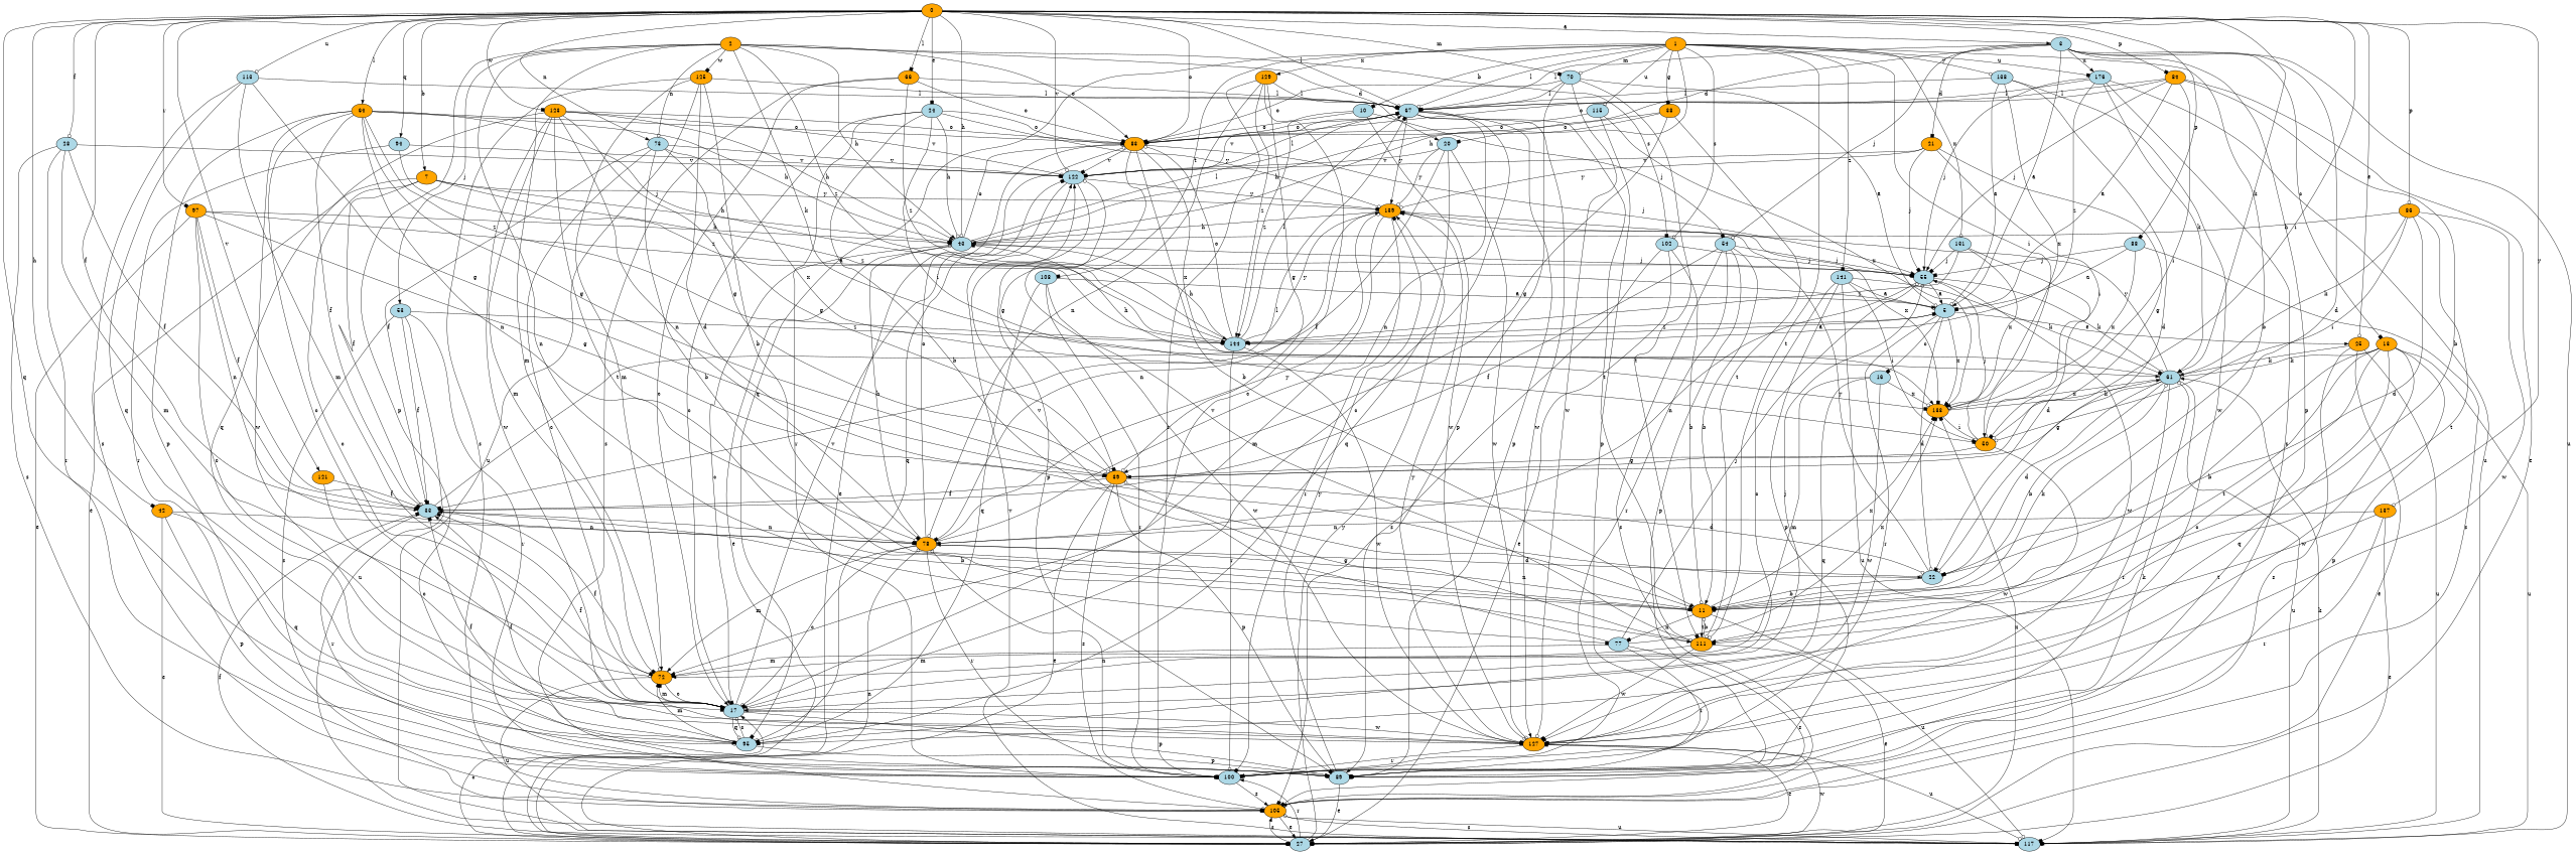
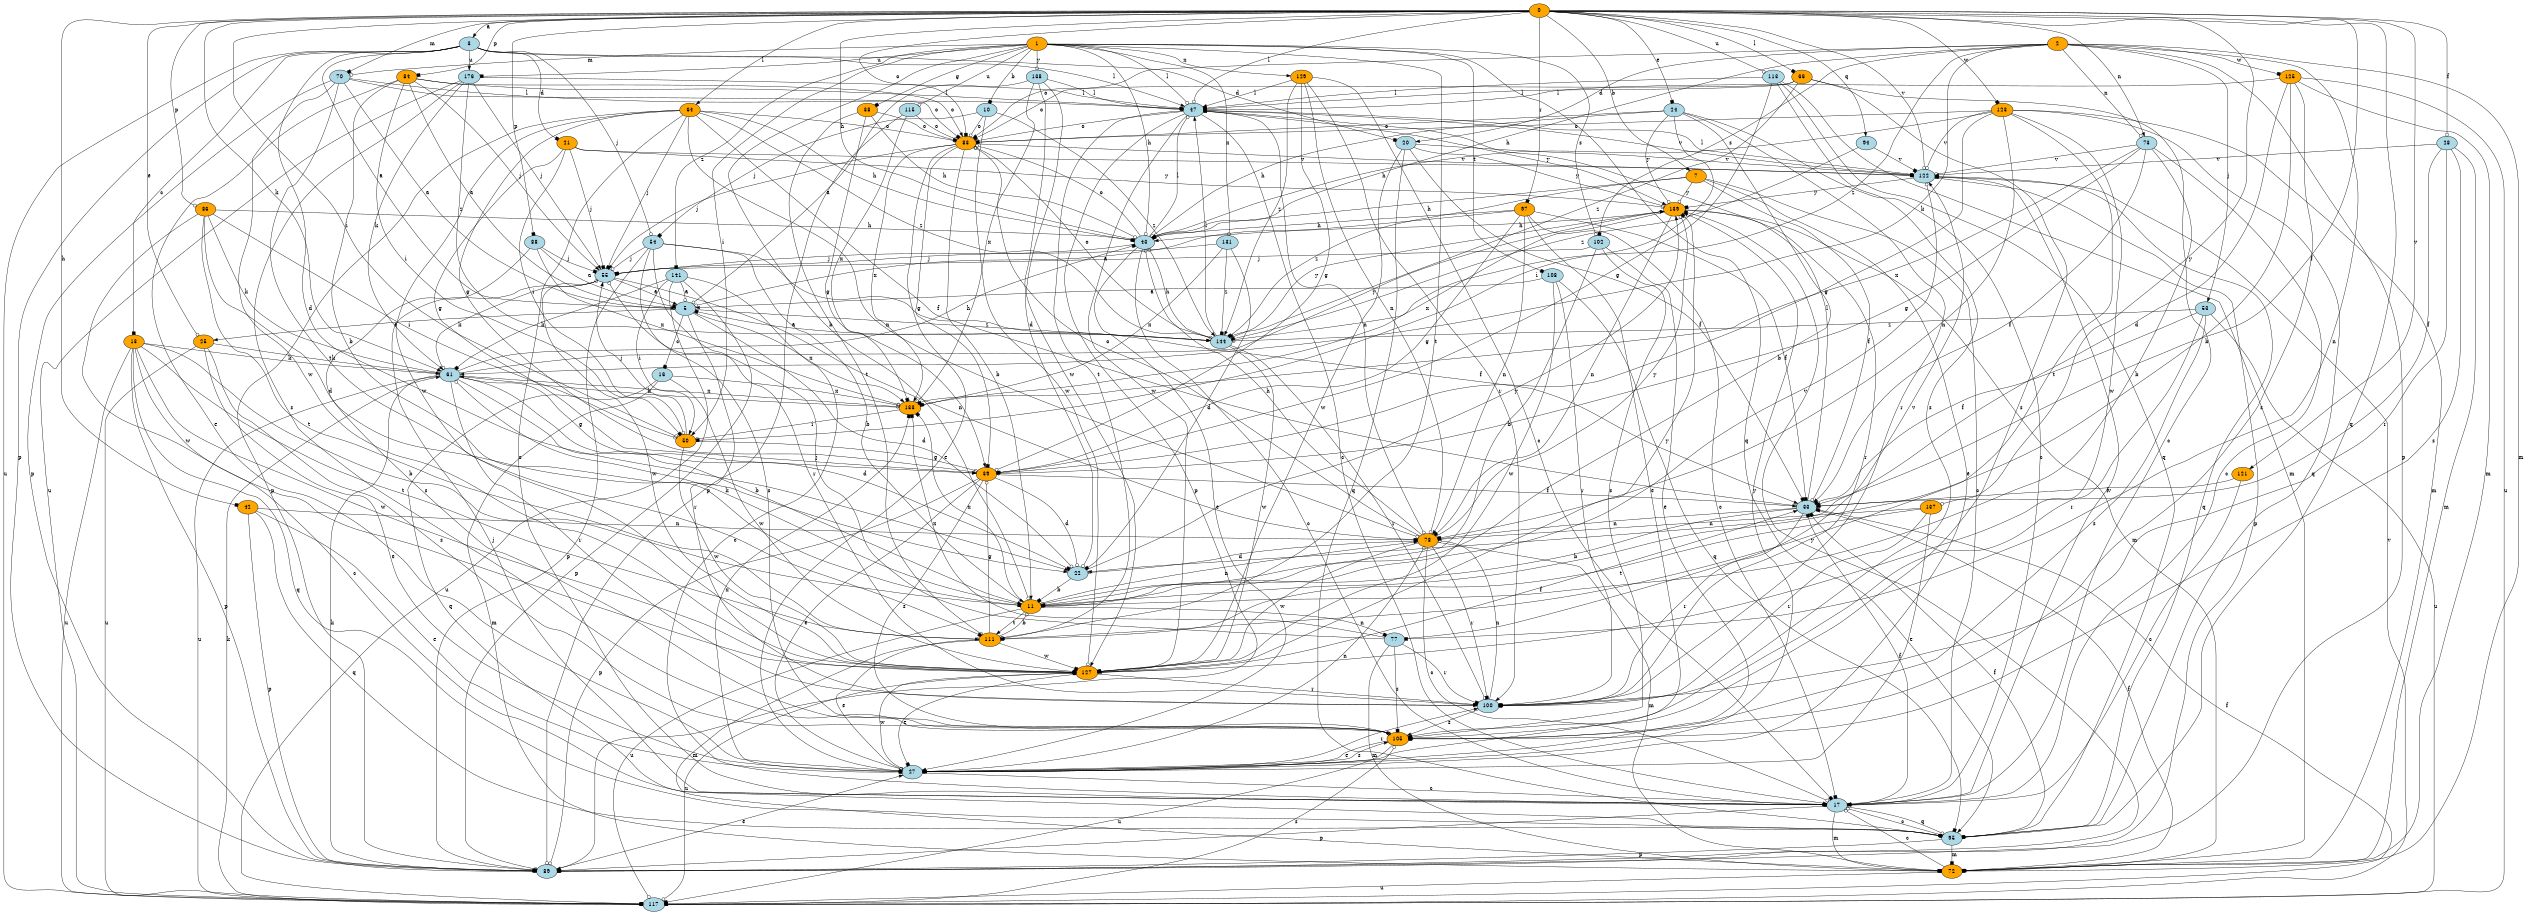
  strict digraph {
    node [fillcolor=lightblue style=filled]
    edge [arrowhead=odot]
    0 [fillcolor=orange]
    3
    7 [fillcolor=orange]
    24
    25 [fillcolor=orange]
    28
    33
    42 [fillcolor=orange]
    n9 [label=43]
    50 [fillcolor=orange]
    61
    64 [fillcolor=orange]
    66 [fillcolor=orange]
-   67
+   67 [label=47]
    70
    73
    83 [fillcolor=orange]
    84 [fillcolor=orange]
    86 [fillcolor=orange]
    88
    94
    95
    97 [fillcolor=orange]
    113
    121 [fillcolor=orange]
    122
    123 [fillcolor=orange]
    137 [fillcolor=orange]
    n29 [label=176]
    20
    89
    5
    13 [fillcolor=orange]
    21 [fillcolor=orange]
    22
    54
    117
    144
    17
    27
    139 [fillcolor=orange]
    11 [fillcolor=orange]
    100
    105 [fillcolor=orange]
    72 [fillcolor=orange]
    78 [fillcolor=orange]
    55
    127 [fillcolor=orange]
    39 [fillcolor=orange]
    133 [fillcolor=orange]
    111 [fillcolor=orange]
    1 [fillcolor=orange]
    10
    38 [fillcolor=orange]
    102
    108
    115
    129 [fillcolor=orange]
    131
    138
    141
    77
    2 [fillcolor=orange]
    53
    125 [fillcolor=orange]
    16
    0 -> 3 [arrowhead=normal label=a]
    0 -> 7 [arrowhead=normal label=b]
    0 -> 24 [arrowhead=box label=e]
    0 -> 25 [label=e]
    0 -> 28 [label=f]
    0 -> 33 [arrowhead=normal label=f]
    0 -> 42 [arrowhead=box label=h]
    0 -> n9 [label=h]
    0 -> 50 [label=i]
    0 -> 61 [arrowhead=normal label=k]
    0 -> 64 [arrowhead=normal label=l]
    0 -> 66 [arrowhead=box label=l]
    0 -> 67 [label=l]
    0 -> 70 [arrowhead=box label=m]
    0 -> 73 [arrowhead=normal label=n]
    0 -> 83 [arrowhead=box label=o]
    0 -> 84 [arrowhead=box label=p]
    0 -> 86 [label=p]
    0 -> 88 [arrowhead=box label=p]
    0 -> 94 [arrowhead=normal label=q]
    0 -> 95 [label=q]
    0 -> 97 [arrowhead=box label=r]
    0 -> 113 [label=u]
    0 -> 121 [arrowhead=normal label=v]
    0 -> 122 [label=v]
    0 -> 123 [arrowhead=box label=w]
    0 -> 137 [label=y]
    3 -> 67 [arrowhead=normal label=l]
    3 -> n29 [arrowhead=normal label=u]
    3 -> 20 [arrowhead=box label=d]
    3 -> 89 [arrowhead=normal label=p]
    3 -> 5 [arrowhead=normal label=a]
    3 -> 13 [arrowhead=box label=c]
    3 -> 21 [arrowhead=box label=d]
    3 -> 22 [arrowhead=normal label=d]
    3 -> 54 [label=j]
    3 -> 117 [label=u]
    7 -> 33 [label=f]
    7 -> n9 [arrowhead=normal label=h]
    7 -> 144 [arrowhead=box label=z]
    7 -> 17 [arrowhead=normal label=c]
    7 -> 27 [label=e]
    7 -> 139 [label=y]
    24 -> n9 [label=h]
    24 -> 50 [arrowhead=box label=i]
    24 -> 83 [arrowhead=box label=o]
    24 -> 17 [arrowhead=normal label=c]
    24 -> 139 [label=y]
    24 -> 11 [arrowhead=normal label=b]
    24 -> 100 [arrowhead=normal label=r]
    25 -> 61 [arrowhead=normal label=k]
    25 -> 117 [label=u]
    25 -> 27 [arrowhead=box label=e]
    25 -> 105 [arrowhead=normal label=s]
    28 -> 33 [arrowhead=normal label=f]
    28 -> 122 [arrowhead=normal label=v]
    28 -> 100 [arrowhead=normal label=r]
    28 -> 105 [arrowhead=box label=s]
    28 -> 72 [label=m]
    33 -> 67 [arrowhead=box label=l]
    33 -> 11 [arrowhead=normal label=b]
    33 -> 100 [arrowhead=box label=r]
    33 -> 78 [arrowhead=box label=n]
    42 -> 95 [arrowhead=normal label=q]
    42 -> 89 [label=p]
    42 -> 27 [arrowhead=box label=e]
    42 -> 78 [arrowhead=box label=n]
    n9 -> 67 [label=l]
    n9 -> 83 [label=o]
    n9 -> 17 [arrowhead=box label=c]
    n9 -> 27 [arrowhead=normal label=e]
    n9 -> 55 [arrowhead=box label=j]
    50 -> 55 [arrowhead=normal label=j]
    50 -> 127 [label=w]
    50 -> 39 [label=g]
    61 -> n9 [arrowhead=box label=h]
    61 -> 22 [arrowhead=box label=d]
    61 -> 117 [arrowhead=box label=u]
    61 -> 139 [arrowhead=normal label=y]
    61 -> 11 [arrowhead=normal label=b]
    61 -> 100 [label=r]
    61 -> 39 [arrowhead=normal label=g]
    61 -> 133 [label=x]
    64 -> 33 [label=f]
    64 -> n9 [arrowhead=box label=h]
    64 -> 83 [label=o]
    64 -> 89 [arrowhead=normal label=p]
    64 -> 144 [label=z]
    64 -> 17 [arrowhead=normal label=c]
    64 -> 78 [label=n]
    64 -> 55 [arrowhead=box label=j]
    64 -> 127 [arrowhead=box label=w]
    64 -> 39 [label=g]
    66 -> 67 [arrowhead=box label=l]
    66 -> 83 [arrowhead=box label=o]
    66 -> 144 [arrowhead=normal label=z]
    66 -> 17 [arrowhead=normal label=c]
    66 -> 105 [label=s]
    67 -> 83 [label=o]
    67 -> 122 [label=v]
    67 -> 89 [arrowhead=normal label=p]
    67 -> 17 [arrowhead=normal label=c]
    67 -> 139 [arrowhead=normal label=y]
    67 -> 78 [label=n]
    67 -> 127 [arrowhead=normal label=w]
    67 -> 111 [label=t]
    70 -> 67 [label=l]
    70 -> 83 [arrowhead=box label=o]
    70 -> 89 [arrowhead=normal label=p]
    70 -> 5 [label=a]
    70 -> 127 [label=w]
    70 -> 111 [arrowhead=box label=t]
    73 -> 33 [arrowhead=normal label=f]
    73 -> 122 [label=v]
    73 -> 17 [arrowhead=box label=c]
    73 -> 11 [arrowhead=box label=b]
    73 -> 39 [label=g]
    73 -> 133 [arrowhead=box label=x]
    83 -> 122 [arrowhead=box label=v]
    83 -> 27 [label=e]
    83 -> 11 [arrowhead=normal label=b]
    83 -> 55 [arrowhead=normal label=j]
    83 -> 39 [arrowhead=box label=g]
    83 -> 133 [arrowhead=normal label=x]
    84 -> 50 [arrowhead=box label=i]
    84 -> 67 [arrowhead=box label=l]
    84 -> 83 [arrowhead=normal label=o]
    84 -> 5 [label=a]
    84 -> 27 [label=e]
    84 -> 11 [label=b]
    84 -> 55 [arrowhead=normal label=j]
    86 -> n9 [arrowhead=normal label=h]
    86 -> 50 [label=i]
    86 -> 61 [label=k]
    86 -> 22 [arrowhead=normal label=d]
    86 -> 127 [label=w]
    86 -> 111 [label=t]
    88 -> 5 [arrowhead=box label=a]
    88 -> 105 [label=s]
    88 -> 55 [arrowhead=box label=j]
    88 -> 133 [label=x]
    94 -> 122 [arrowhead=box label=v]
    94 -> 144 [arrowhead=box label=z]
-   94 -> 100 [arrowhead=normal label=r]
    95 -> 33 [arrowhead=box label=f]
    95 -> 89 [arrowhead=normal label=p]
    95 -> 17 [label=c]
    95 -> 72 [arrowhead=box label=m]
    97 -> 33 [arrowhead=box label=f]
    97 -> n9 [arrowhead=box label=h]
    97 -> 5 [label=a]
    97 -> 17 [arrowhead=box label=c]
    97 -> 27 [arrowhead=box label=e]
    97 -> 78 [arrowhead=normal label=n]
    97 -> 39 [arrowhead=normal label=g]
    113 -> 67 [arrowhead=box label=l]
    113 -> 95 [label=q]
    113 -> 105 [arrowhead=normal label=s]
    113 -> 72 [arrowhead=box label=m]
    113 -> 39 [arrowhead=box label=g]
    121 -> 33 [arrowhead=box label=f]
    121 -> 17 [arrowhead=normal label=c]
    122 -> 67 [arrowhead=box label=l]
    122 -> 95 [label=q]
    122 -> 89 [arrowhead=box label=p]
    122 -> 139 [arrowhead=box label=y]
    123 -> n9 [arrowhead=normal label=h]
    123 -> 83 [label=o]
    123 -> 95 [arrowhead=box label=q]
    123 -> 122 [label=v]
    123 -> 72 [arrowhead=box label=m]
    123 -> 78 [arrowhead=box label=n]
    123 -> 127 [label=w]
    123 -> 39 [label=g]
    123 -> 111 [arrowhead=normal label=t]
    137 -> 27 [arrowhead=normal label=e]
    137 -> 100 [arrowhead=normal label=r]
    137 -> 78 [label=n]
    137 -> 111 [arrowhead=box label=t]
    n29 -> 61 [arrowhead=normal label=k]
    n29 -> 67 [arrowhead=normal label=l]
    n29 -> 117 [label=u]
    n29 -> 144 [arrowhead=normal label=z]
    n29 -> 105 [label=s]
    n29 -> 55 [arrowhead=normal label=j]
    20 -> 33 [arrowhead=box label=f]
    20 -> 95 [label=q]
    20 -> 122 [label=v]
    20 -> 139 [label=y]
    20 -> 127 [label=w]
    89 -> 61 [label=k]
    89 -> 27 [arrowhead=normal label=e]
    89 -> 139 [arrowhead=box label=y]
    5 -> 25 [arrowhead=normal label=e]
    5 -> 22 [label=d]
    5 -> 144 [arrowhead=normal label=z]
    5 -> 100 [arrowhead=normal label=r]
    5 -> 133 [arrowhead=normal label=x]
    5 -> 16 [arrowhead=box label=c]
    13 -> 61 [label=k]
    13 -> 95 [arrowhead=box label=q]
    13 -> 89 [arrowhead=box label=p]
    13 -> 117 [arrowhead=normal label=u]
    13 -> 17 [arrowhead=normal label=c]
    13 -> 11 [arrowhead=box label=b]
    13 -> 127 [label=w]
    13 -> 111 [arrowhead=normal label=t]
    21 -> 50 [label=i]
    21 -> 122 [arrowhead=box label=v]
    21 -> 139 [label=y]
    21 -> 55 [arrowhead=box label=j]
    21 -> 39 [arrowhead=normal label=g]
    22 -> 139 [arrowhead=normal label=y]
    22 -> 11 [arrowhead=box label=b]
    54 -> 33 [arrowhead=normal label=f]
    54 -> 89 [arrowhead=box label=p]
    54 -> 11 [arrowhead=normal label=b]
    54 -> 100 [arrowhead=normal label=r]
    54 -> 105 [label=s]
    54 -> 55 [label=j]
    117 -> 33 [arrowhead=box label=f]
    117 -> 61 [arrowhead=normal label=k]
    117 -> 122 [arrowhead=normal label=v]
    117 -> 105 [label=s]
    144 -> n9 [label=h]
    144 -> 67 [arrowhead=normal label=l]
    144 -> 83 [label=o]
    144 -> 5 [arrowhead=box label=a]
    144 -> 139 [arrowhead=normal label=y]
    144 -> 100 [label=r]
    144 -> 127 [arrowhead=box label=w]
    17 -> 33 [arrowhead=box label=f]
    17 -> 95 [label=q]
    17 -> 122 [arrowhead=box label=v]
    17 -> 89 [arrowhead=normal label=p]
    17 -> 72 [arrowhead=box label=m]
    17 -> 55 [label=j]
    27 -> 17 [arrowhead=normal label=c]
    27 -> 139 [arrowhead=normal label=y]
    27 -> 100 [arrowhead=normal label=r]
    27 -> 105 [arrowhead=normal label=s]
    27 -> 78 [label=n]
    27 -> 127 [arrowhead=box label=w]
    27 -> 133 [arrowhead=box label=x]
    139 -> n9 [arrowhead=normal label=h]
    139 -> 100 [arrowhead=box label=r]
    139 -> 72 [arrowhead=normal label=m]
    139 -> 78 [arrowhead=box label=n]
    139 -> 133 [arrowhead=box label=x]
    11 -> 61 [label=k]
-   111 -> 122 [label=v]
+   11 -> 122 [label=v]
    11 -> 117 [label=u]
    11 -> 78 [arrowhead=normal label=n]
    11 -> 133 [arrowhead=box label=x]
    11 -> 111 [arrowhead=normal label=t]
    11 -> 77 [arrowhead=box label=n]
    100 -> 105 [arrowhead=normal label=s]
    100 -> 78 [label=n]
    105 -> 117 [arrowhead=box label=u]
    105 -> 27 [arrowhead=normal label=e]
    72 -> 33 [arrowhead=normal label=f]
    72 -> 117 [arrowhead=box label=u]
    72 -> 17 [label=c]
    78 -> n9 [label=h]
    78 -> 83 [label=o]
    78 -> 22 [label=d]
    78 -> 17 [label=c]
    78 -> 139 [label=y]
    78 -> 100 [arrowhead=box label=r]
    78 -> 72 [arrowhead=normal label=m]
-   17 -> 127 [arrowhead=box label=w]
+   78 -> 127 [arrowhead=box label=w]
    55 -> 61 [label=k]
    55 -> 5 [arrowhead=normal label=a]
    55 -> 78 [arrowhead=normal label=n]
    55 -> 127 [arrowhead=normal label=w]
    127 -> 33 [arrowhead=normal label=f]
    127 -> 117 [label=u]
    127 -> 27 [arrowhead=box label=e]
    127 -> 139 [arrowhead=box label=y]
    127 -> 100 [arrowhead=normal label=r]
    39 -> 33 [arrowhead=normal label=f]
    39 -> 89 [label=p]
    39 -> 22 [label=d]
    39 -> 27 [label=e]
    39 -> 105 [label=s]
    133 -> 50 [label=i]
    133 -> 61 [arrowhead=normal label=k]
    111 -> 27 [label=e]
    111 -> 11 [label=b]
    111 -> 72 [label=m]
    111 -> 127 [arrowhead=box label=w]
    111 -> 39 [label=g]
    1 -> n9 [label=h]
    1 -> 50 [arrowhead=normal label=i]
    1 -> 67 [label=l]
    1 -> 70 [label=m]
-   1 -> 95 [arrowhead=box label=q]
+   1 -> 95 [arrowhead=normal label=q]
    1 -> n29 [arrowhead=box label=u]
    1 -> 11 [label=b]
    1 -> 111 [label=t]
    1 -> 10 [arrowhead=box label=b]
    1 -> 38 [arrowhead=box label=g]
    1 -> 102 [label=s]
    1 -> 108 [arrowhead=box label=t]
    1 -> 115 [label=u]
    1 -> 129 [arrowhead=normal label=x]
    1 -> 131 [label=x]
    1 -> 138 [label=y]
    1 -> 141 [arrowhead=box label=z]
    10 -> 83 [label=o]
    10 -> 54 [arrowhead=box label=j]
    10 -> 144 [arrowhead=normal label=z]
    10 -> 127 [label=w]
    38 -> n9 [label=h]
    38 -> 83 [arrowhead=box label=o]
    38 -> 39 [arrowhead=normal label=g]
    38 -> 111 [label=t]
    102 -> 27 [arrowhead=normal label=e]
    102 -> 11 [label=b]
    102 -> 105 [arrowhead=box label=s]
    102 -> 55 [arrowhead=normal label=j]
    108 -> 95 [arrowhead=box label=q]
    108 -> 5 [arrowhead=normal label=a]
    108 -> 100 [arrowhead=box label=r]
    108 -> 127 [arrowhead=box label=w]
    115 -> 83 [label=o]
    115 -> 89 [label=p]
    115 -> 133 [arrowhead=box label=x]
    129 -> 67 [arrowhead=normal label=l]
    129 -> 144 [arrowhead=normal label=z]
    129 -> 17 [arrowhead=box label=c]
    129 -> 100 [arrowhead=normal label=r]
    129 -> 78 [label=n]
    129 -> 39 [label=g]
    131 -> 22 [arrowhead=box label=d]
    131 -> 144 [arrowhead=box label=z]
    131 -> 55 [arrowhead=box label=j]
    131 -> 133 [arrowhead=normal label=x]
    138 -> 67 [label=l]
    138 -> 5 [label=a]
    138 -> 22 [label=d]
    138 -> 127 [arrowhead=normal label=w]
    138 -> 133 [label=x]
    141 -> 50 [arrowhead=normal label=i]
    141 -> 61 [arrowhead=box label=k]
    141 -> 89 [label=p]
    141 -> 5 [label=a]
    141 -> 117 [arrowhead=box label=u]
    141 -> 17 [label=c]
    77 -> 122 [arrowhead=normal label=v]
    77 -> 100 [arrowhead=box label=r]
    77 -> 105 [arrowhead=box label=s]
    77 -> 72 [arrowhead=box label=m]
    77 -> 55 [label=j]
    77 -> 133 [arrowhead=box label=x]
    2 -> n9 [arrowhead=normal label=h]
    2 -> 61 [arrowhead=normal label=k]
    2 -> 73 [label=n]
    2 -> 83 [arrowhead=normal label=o]
    2 -> 20 [arrowhead=normal label=d]
    2 -> 89 [arrowhead=box label=p]
    2 -> 144 [label=z]
    2 -> 72 [label=m]
    2 -> 102 [arrowhead=box label=s]
    2 -> 77 [arrowhead=box label=n]
    2 -> 53 [arrowhead=normal label=j]
    2 -> 125 [arrowhead=box label=w]
    53 -> 33 [arrowhead=box label=f]
    53 -> 117 [label=u]
    53 -> 144 [label=z]
    53 -> 100 [label=r]
    53 -> 105 [arrowhead=box label=s]
    125 -> 67 [arrowhead=box label=l]
    125 -> 22 [arrowhead=normal label=d]
    125 -> 117 [arrowhead=box label=u]
    125 -> 11 [label=b]
    125 -> 105 [arrowhead=normal label=s]
    125 -> 72 [arrowhead=normal label=m]
    16 -> 95 [label=q]
    16 -> 72 [arrowhead=normal label=m]
    16 -> 127 [arrowhead=box label=w]
    16 -> 133 [label=x]
  }
